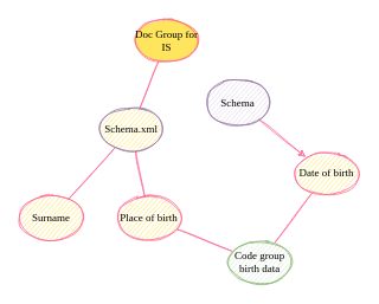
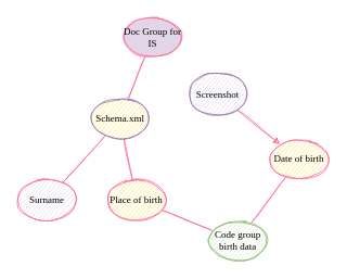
  <mxCell id="0" />
  <mxCell id="1" parent="0" />
  <mxCell id="2" value="" style="edgeStyle=none;rounded=1;html=1;labelBackgroundColor=none;startArrow=none;startFill=0;startSize=5;endArrow=classic;endFill=0;endSize=5;jettySize=auto;orthogonalLoop=1;strokeWidth=1;fontFamily=Comic Sans MS;fontSize=12;sketch=1;shadow=0;strokeColor=#FF6392;" parent="1" source="3" target="11" edge="1"><mxGeometry relative="1" as="geometry" /></mxCell>
- <mxCell id="3" value="Schema" style="ellipse;whiteSpace=wrap;html=1;rounded=0;shadow=0;comic=0;labelBackgroundColor=none;strokeWidth=1;fontFamily=Comic Sans MS;fontSize=12;align=center;sketch=1;fillColor=#e1d5e7;strokeColor=#9673a6;" parent="1" vertex="1"><mxGeometry x="230" y="90" width="75" height="50" as="geometry" /></mxCell>
- <mxCell id="4" value="Doc Group for IS" style="ellipse;whiteSpace=wrap;html=1;rounded=0;shadow=0;comic=0;labelBackgroundColor=none;strokeWidth=1;fontFamily=Comic Sans MS;fontSize=12;align=center;fillColor=#FFE45E;sketch=1;fillStyle=solid;strokeColor=#FF6392;" parent="1" vertex="1"><mxGeometry x="150" y="20" width="75" height="50" as="geometry" /></mxCell>
+ <mxCell id="3" value="Screenshot" style="ellipse;whiteSpace=wrap;html=1;rounded=0;shadow=0;comic=0;labelBackgroundColor=none;strokeWidth=1;fontFamily=Comic Sans MS;fontSize=12;align=center;sketch=1;fillColor=#e1d5e7;strokeColor=#9673a6;" parent="1" vertex="1"><mxGeometry x="230" y="90" width="75" height="50" as="geometry" /></mxCell>
+ <mxCell id="4" value="Doc Group for IS" style="ellipse;whiteSpace=wrap;html=1;rounded=0;shadow=0;comic=0;labelBackgroundColor=none;strokeWidth=1;fontFamily=Comic Sans MS;fontSize=12;align=center;fillColor=#e1d5e7;sketch=1;fillStyle=solid;strokeColor=#FF6392;" parent="1" vertex="1"><mxGeometry x="150" y="20" width="75" height="50" as="geometry" /></mxCell>
  <mxCell id="5" value="" style="edgeStyle=none;rounded=0;orthogonalLoop=1;jettySize=auto;html=1;endArrow=none;endFill=0;sketch=1;strokeColor=#FF6392;" parent="1" source="7" target="9" edge="1"><mxGeometry relative="1" as="geometry" /></mxCell>
  <mxCell id="6" value="" style="edgeStyle=none;rounded=0;orthogonalLoop=1;jettySize=auto;html=1;endArrow=none;endFill=0;sketch=1;strokeColor=#FF6392;" parent="1" source="7" target="10" edge="1"><mxGeometry relative="1" as="geometry" /></mxCell>
  <mxCell id="7" value="Schema.xml" style="ellipse;whiteSpace=wrap;html=1;rounded=0;shadow=0;comic=0;labelBackgroundColor=none;strokeWidth=1;fontFamily=Comic Sans MS;fontSize=12;align=center;sketch=1;fillColor=#ffe45e;strokeColor=#9673a6;" parent="1" vertex="1"><mxGeometry x="110" y="120" width="75" height="50" as="geometry" /></mxCell>
  <mxCell id="8" style="edgeStyle=none;rounded=0;sketch=1;orthogonalLoop=1;jettySize=auto;html=1;shadow=0;strokeColor=#FF6392;fontFamily=Comic Sans MS;endArrow=none;endFill=0;" parent="1" source="4" target="7" edge="1"><mxGeometry relative="1" as="geometry"><mxPoint x="100.309" y="-84.844" as="sourcePoint" /><mxPoint x="134.715" y="-115.144" as="targetPoint" /></mxGeometry></mxCell>
  <mxCell id="9" value="Place of birth" style="ellipse;whiteSpace=wrap;html=1;rounded=0;shadow=0;comic=0;labelBackgroundColor=none;strokeWidth=1;fontFamily=Comic Sans MS;fontSize=12;align=center;sketch=1;fillColor=#FFE45E;strokeColor=#FF6392;" parent="1" vertex="1"><mxGeometry x="130" y="220" width="75" height="50" as="geometry" /></mxCell>
- <mxCell id="10" value="Surname" style="ellipse;whiteSpace=wrap;html=1;rounded=0;shadow=0;comic=0;labelBackgroundColor=none;strokeWidth=1;fontFamily=Comic Sans MS;fontSize=12;align=center;sketch=1;fillColor=#FFE45E;strokeColor=#FF6392;" parent="1" vertex="1"><mxGeometry x="20" y="220" width="75" height="50" as="geometry" /></mxCell>
+ <mxCell id="10" value="Surname" style="ellipse;whiteSpace=wrap;html=1;rounded=0;shadow=0;comic=0;labelBackgroundColor=none;strokeWidth=1;fontFamily=Comic Sans MS;fontSize=12;align=center;sketch=1;fillColor=#e1d5e7;strokeColor=#FF6392;" parent="1" vertex="1"><mxGeometry x="20" y="220" width="75" height="50" as="geometry" /></mxCell>
  <mxCell id="11" value="&lt;span&gt;Date of birth&lt;/span&gt;" style="ellipse;whiteSpace=wrap;html=1;rounded=0;shadow=0;comic=0;labelBackgroundColor=none;strokeWidth=1;fontFamily=Comic Sans MS;fontSize=12;align=center;sketch=1;fillStyle=hachure;fillColor=#FFE45E;strokeColor=#FF6392;" vertex="1" parent="1"><mxGeometry x="330" y="170" width="75" height="50" as="geometry" /></mxCell>
  <mxCell id="12" value="Code group birth data" style="ellipse;whiteSpace=wrap;html=1;rounded=0;shadow=0;comic=0;labelBackgroundColor=none;strokeWidth=1;fontFamily=Comic Sans MS;fontSize=12;align=center;sketch=1;fillColor=#d5e8d4;strokeColor=#82b366;" vertex="1" parent="1"><mxGeometry x="255" y="270" width="75" height="50" as="geometry" /></mxCell>
  <mxCell id="13" value="" style="edgeStyle=none;rounded=1;html=1;labelBackgroundColor=none;startArrow=none;startFill=0;startSize=5;endArrow=none;endFill=0;endSize=5;jettySize=auto;orthogonalLoop=1;strokeWidth=1;fontFamily=Comic Sans MS;fontSize=12;sketch=1;shadow=0;strokeColor=#FF6392;" edge="1" parent="1" source="9" target="12"><mxGeometry relative="1" as="geometry"><mxPoint x="301.507" y="144.206" as="sourcePoint" /><mxPoint x="353.493" y="185.794" as="targetPoint" /></mxGeometry></mxCell>
  <mxCell id="14" value="" style="edgeStyle=none;rounded=1;html=1;labelBackgroundColor=none;startArrow=none;startFill=0;startSize=5;endArrow=none;endFill=0;endSize=5;jettySize=auto;orthogonalLoop=1;strokeWidth=1;fontFamily=Comic Sans MS;fontSize=12;sketch=1;shadow=0;strokeColor=#FF6392;" edge="1" parent="1" source="11" target="12"><mxGeometry relative="1" as="geometry"><mxPoint x="206.382" y="270.945" as="sourcePoint" /><mxPoint x="273.786" y="308.92" as="targetPoint" /></mxGeometry></mxCell>
